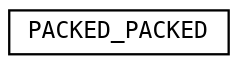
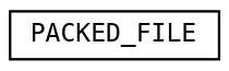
  digraph {
    rankdir=TB
    fontname="DejaVu Sans Mono"
-   n1 [color=black fillcolor=white fontname="DejaVu Sans Mono" fontsize=10 height=0.2 label=PACKED_PACKED shape=record style=filled width=0.4]
+   n1 [color=black fillcolor=white fontname="DejaVu Sans Mono" fontsize=10 height=0.2 label=PACKED_FILE shape=record style=filled width=0.4]
  }
